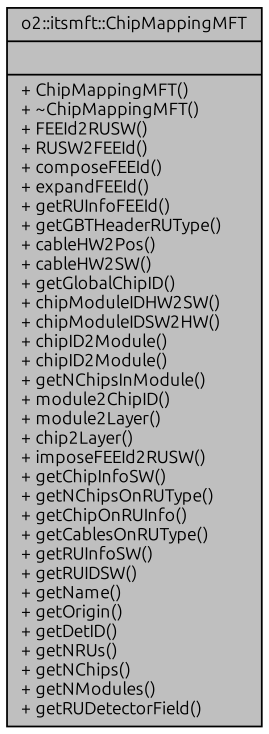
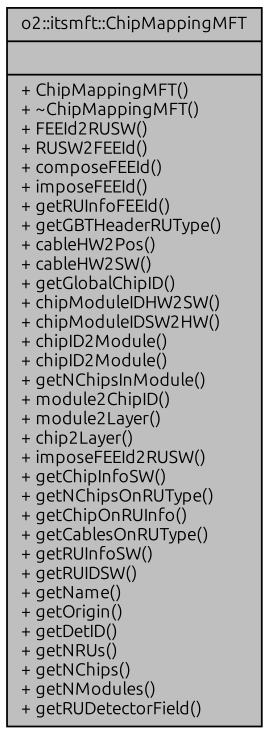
  digraph {
    fontname=Ubuntu
-   n1 [color=black fillcolor=grey75 fontcolor=black fontname=Ubuntu fontsize=10 height=0.2 label="{o2::itsmft::ChipMappingMFT\n||+ ChipMappingMFT()\l+ ~ChipMappingMFT()\l+ FEEId2RUSW()\l+ RUSW2FEEId()\l+ composeFEEId()\l+ expandFEEId()\l+ getRUInfoFEEId()\l+ getGBTHeaderRUType()\l+ cableHW2Pos()\l+ cableHW2SW()\l+ getGlobalChipID()\l+ chipModuleIDHW2SW()\l+ chipModuleIDSW2HW()\l+ chipID2Module()\l+ chipID2Module()\l+ getNChipsInModule()\l+ module2ChipID()\l+ module2Layer()\l+ chip2Layer()\l+ imposeFEEId2RUSW()\l+ getChipInfoSW()\l+ getNChipsOnRUType()\l+ getChipOnRUInfo()\l+ getCablesOnRUType()\l+ getRUInfoSW()\l+ getRUIDSW()\l+ getName()\l+ getOrigin()\l+ getDetID()\l+ getNRUs()\l+ getNChips()\l+ getNModules()\l+ getRUDetectorField()\l}" shape=record style=filled width=0.4]
+   n1 [color=black fillcolor=grey75 fontcolor=black fontname=Ubuntu fontsize=10 height=0.2 label="{o2::itsmft::ChipMappingMFT\n||+ ChipMappingMFT()\l+ ~ChipMappingMFT()\l+ FEEId2RUSW()\l+ RUSW2FEEId()\l+ composeFEEId()\l+ imposeFEEId()\l+ getRUInfoFEEId()\l+ getGBTHeaderRUType()\l+ cableHW2Pos()\l+ cableHW2SW()\l+ getGlobalChipID()\l+ chipModuleIDHW2SW()\l+ chipModuleIDSW2HW()\l+ chipID2Module()\l+ chipID2Module()\l+ getNChipsInModule()\l+ module2ChipID()\l+ module2Layer()\l+ chip2Layer()\l+ imposeFEEId2RUSW()\l+ getChipInfoSW()\l+ getNChipsOnRUType()\l+ getChipOnRUInfo()\l+ getCablesOnRUType()\l+ getRUInfoSW()\l+ getRUIDSW()\l+ getName()\l+ getOrigin()\l+ getDetID()\l+ getNRUs()\l+ getNChips()\l+ getNModules()\l+ getRUDetectorField()\l}" shape=record style=filled width=0.4]
  }
